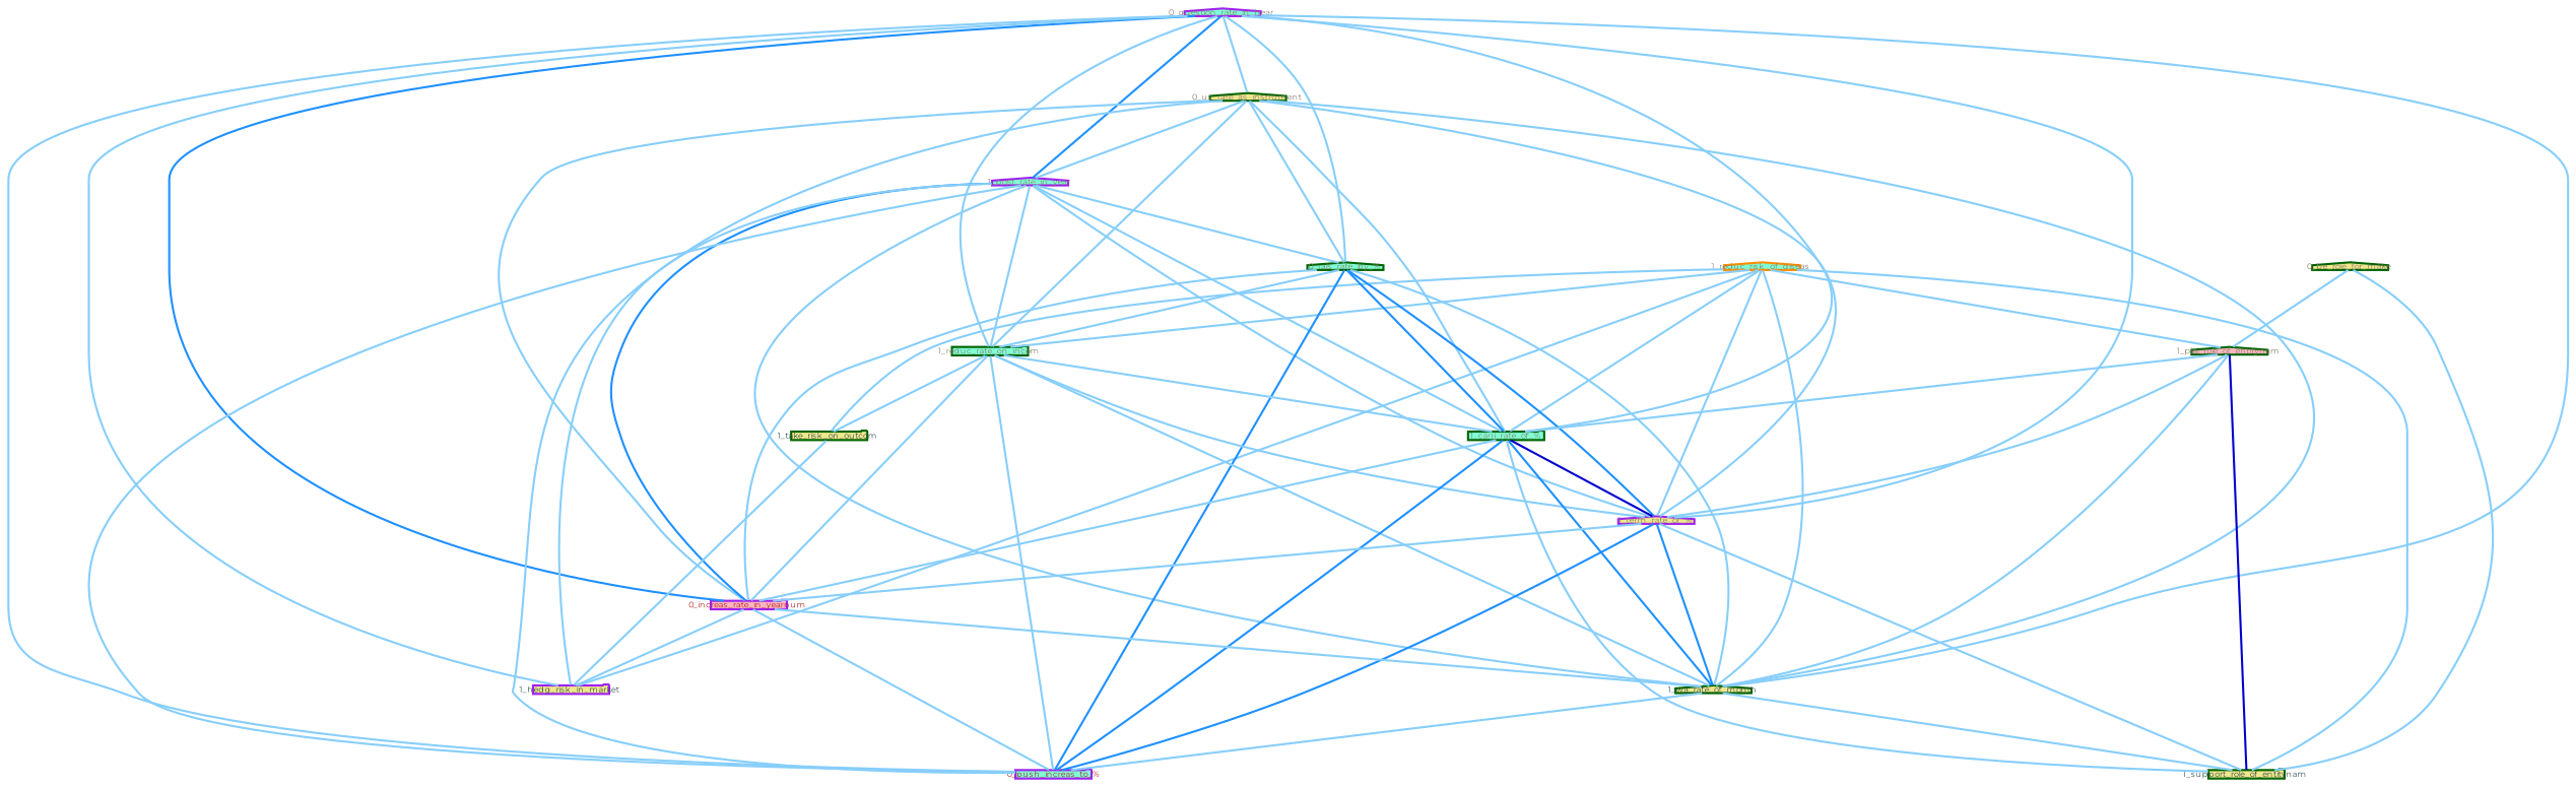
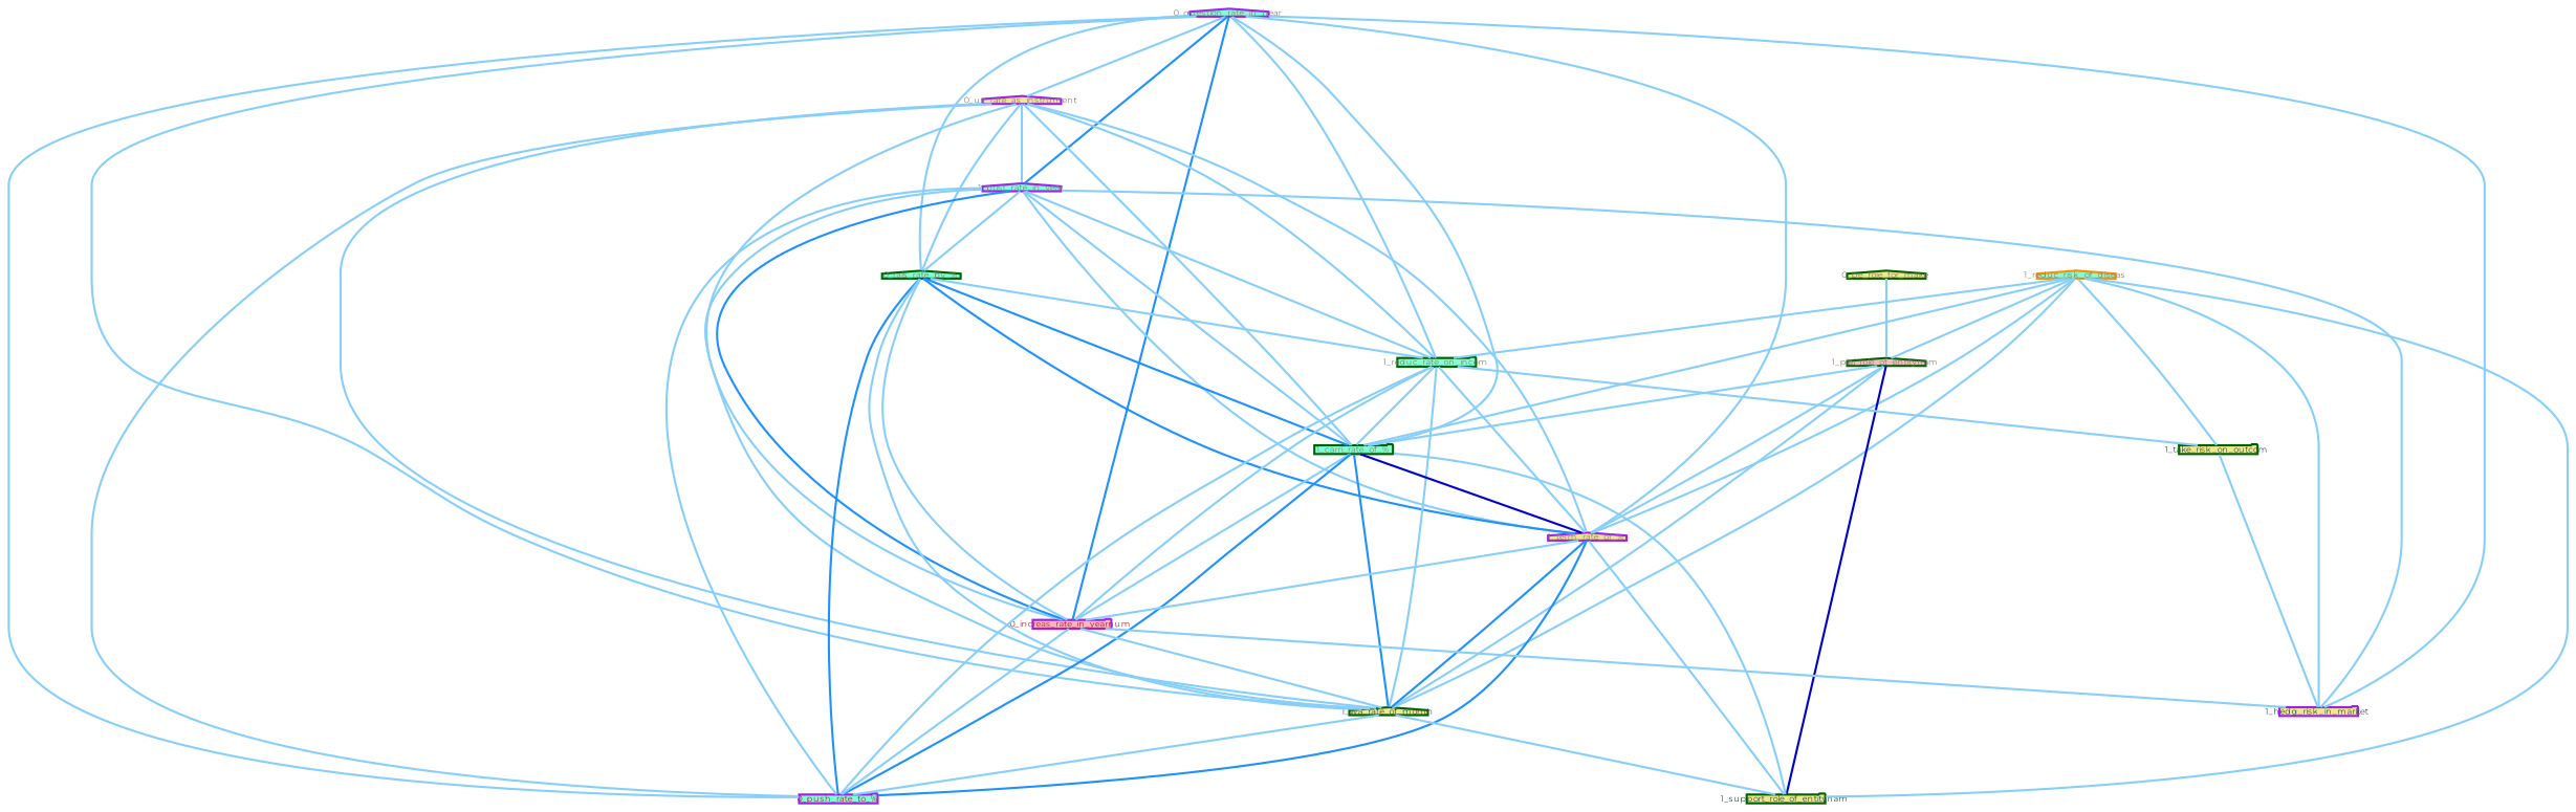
  graph {
    fontname=Montserrat
    node [color=darkgreen fillcolor=aquamarine fixedsize=true fontcolor="#8b7d6b" fontname=Montserrat fontsize=4 shape=house style=filled]
    edge [color="#87cefa" fontname=Montserrat w=1]
    "1_reduc_risk_of_diseas " [color=darkorange height=.06 width=.5]
    "0_be_role_for_make " [fillcolor=khaki height=.06 width=.5]
    "0_question_rate_in_hear " [color=purple height=.06 width=.5]
-   "0_us_rate_as_instrument " [fillcolor=khaki height=.06 width=.5]
+   "0_us_rate_as_instrument " [color=purple fillcolor=khaki height=.06 width=.5]
    "1_post_rate_in_year " [color=purple height=.06 width=.5]
    "0_rais_rate_by_% " [height=.06 width=.5]
    "1_plai_role_of_entitynam " [fillcolor=lightpink height=.06 width=.5]
    "1_reduc_rate_on_incom " [height=.06 shape=folder width=.5]
    "1_carri_rate_of_% " [height=.06 shape=folder width=.5]
    "1_term_rate_of_% " [color=purple fillcolor=khaki height=.06 width=.5]
    "0_increas_rate_in_yearnum " [color=purple fillcolor=lightpink fontcolor="#b22222" height=.06 shape=folder width=.5]
-   "0_push_rate_to_% " [color=purple fontcolor="#b22222" height=.06 shape=folder width=.5 label="0_push_increas_to_%"]
+   "0_push_rate_to_% " [color=purple fontcolor="#b22222" height=.06 shape=folder width=.5]
    "1_wa_rate_of_month " [fillcolor=khaki fontcolor="#2f4f4f" height=.06 width=.5]
    "1_take_risk_on_outcom " [fillcolor=khaki fontcolor="#2f4f4f" height=.06 shape=folder width=.5]
    "1_support_role_of_entitynam " [fillcolor=khaki fontcolor="#2f4f4f" height=.06 shape=folder width=.5]
    "1_hedg_risk_in_market " [color=purple fillcolor=khaki fontcolor="#2f4f4f" height=.06 shape=folder width=.5]
    subgraph sub_1 {
      "1_reduc_risk_of_diseas "
      "0_be_role_for_make "
      "0_question_rate_in_hear "
      "0_us_rate_as_instrument "
      "1_post_rate_in_year "
      "0_rais_rate_by_% "
      "1_plai_role_of_entitynam "
      "1_reduc_rate_on_incom "
      "1_carri_rate_of_% "
      "1_term_rate_of_% "
    }
    subgraph sub_2 {
      "0_increas_rate_in_yearnum "
      "0_push_rate_to_% "
    }
    "1_reduc_risk_of_diseas " -- "1_plai_role_of_entitynam "
    "1_reduc_risk_of_diseas " -- "1_reduc_rate_on_incom "
    "1_reduc_risk_of_diseas " -- "1_carri_rate_of_% "
    "1_reduc_risk_of_diseas " -- "1_term_rate_of_% "
    "1_reduc_risk_of_diseas " -- "1_wa_rate_of_month "
    "1_reduc_risk_of_diseas " -- "1_take_risk_on_outcom "
    "1_reduc_risk_of_diseas " -- "1_support_role_of_entitynam "
    "1_reduc_risk_of_diseas " -- "1_hedg_risk_in_market "
    "0_be_role_for_make " -- "1_plai_role_of_entitynam "
-   "0_be_role_for_make " -- "1_support_role_of_entitynam "
    "0_question_rate_in_hear " -- "0_us_rate_as_instrument "
    "0_question_rate_in_hear " -- "1_post_rate_in_year " [color="#1e90ff" w=2]
    "0_question_rate_in_hear " -- "0_rais_rate_by_% "
    "0_question_rate_in_hear " -- "1_reduc_rate_on_incom "
    "0_question_rate_in_hear " -- "1_carri_rate_of_% "
    "0_question_rate_in_hear " -- "1_term_rate_of_% "
    "0_question_rate_in_hear " -- "0_increas_rate_in_yearnum " [color="#1e90ff" w=2]
    "0_question_rate_in_hear " -- "0_push_rate_to_% "
    "0_question_rate_in_hear " -- "1_wa_rate_of_month "
    "0_question_rate_in_hear " -- "1_hedg_risk_in_market "
    "0_us_rate_as_instrument " -- "1_post_rate_in_year "
    "0_us_rate_as_instrument " -- "0_rais_rate_by_% "
    "0_us_rate_as_instrument " -- "1_reduc_rate_on_incom "
    "0_us_rate_as_instrument " -- "1_carri_rate_of_% "
    "0_us_rate_as_instrument " -- "1_term_rate_of_% "
    "0_us_rate_as_instrument " -- "0_increas_rate_in_yearnum "
    "0_us_rate_as_instrument " -- "0_push_rate_to_% "
    "0_us_rate_as_instrument " -- "1_wa_rate_of_month "
    "1_post_rate_in_year " -- "0_rais_rate_by_% "
    "1_post_rate_in_year " -- "1_reduc_rate_on_incom "
    "1_post_rate_in_year " -- "1_carri_rate_of_% "
    "1_post_rate_in_year " -- "1_term_rate_of_% "
    "1_post_rate_in_year " -- "0_increas_rate_in_yearnum " [color="#1e90ff" w=2]
    "1_post_rate_in_year " -- "0_push_rate_to_% "
    "1_post_rate_in_year " -- "1_wa_rate_of_month "
    "1_post_rate_in_year " -- "1_hedg_risk_in_market "
    "0_rais_rate_by_% " -- "1_reduc_rate_on_incom "
    "0_rais_rate_by_% " -- "1_carri_rate_of_% " [color="#1e90ff" w=2]
    "0_rais_rate_by_% " -- "1_term_rate_of_% " [color="#1e90ff" w=2]
    "0_rais_rate_by_% " -- "0_increas_rate_in_yearnum "
    "0_rais_rate_by_% " -- "0_push_rate_to_% " [color="#1e90ff" w=2]
    "0_rais_rate_by_% " -- "1_wa_rate_of_month "
    "1_plai_role_of_entitynam " -- "1_carri_rate_of_% "
    "1_plai_role_of_entitynam " -- "1_term_rate_of_% "
    "1_plai_role_of_entitynam " -- "1_wa_rate_of_month "
    "1_plai_role_of_entitynam " -- "1_support_role_of_entitynam " [color="#0000cd" w=3]
    "1_reduc_rate_on_incom " -- "1_carri_rate_of_% "
    "1_reduc_rate_on_incom " -- "1_term_rate_of_% "
    "1_reduc_rate_on_incom " -- "0_increas_rate_in_yearnum "
    "1_reduc_rate_on_incom " -- "0_push_rate_to_% "
    "1_reduc_rate_on_incom " -- "1_wa_rate_of_month "
    "1_reduc_rate_on_incom " -- "1_take_risk_on_outcom "
    "1_carri_rate_of_% " -- "1_term_rate_of_% " [color="#0000cd" w=3]
    "1_carri_rate_of_% " -- "0_increas_rate_in_yearnum "
    "1_carri_rate_of_% " -- "0_push_rate_to_% " [color="#1e90ff" w=2]
    "1_carri_rate_of_% " -- "1_wa_rate_of_month " [color="#1e90ff" w=2]
    "1_carri_rate_of_% " -- "1_support_role_of_entitynam "
    "1_term_rate_of_% " -- "0_increas_rate_in_yearnum "
    "1_term_rate_of_% " -- "0_push_rate_to_% " [color="#1e90ff" w=2]
    "1_term_rate_of_% " -- "1_wa_rate_of_month " [color="#1e90ff" w=2]
    "1_term_rate_of_% " -- "1_support_role_of_entitynam "
    "0_increas_rate_in_yearnum " -- "0_push_rate_to_% "
    "0_increas_rate_in_yearnum " -- "1_wa_rate_of_month "
    "0_increas_rate_in_yearnum " -- "1_hedg_risk_in_market "
    "1_wa_rate_of_month " -- "0_push_rate_to_% "
    "1_wa_rate_of_month " -- "1_support_role_of_entitynam "
    "1_take_risk_on_outcom " -- "1_hedg_risk_in_market "
  }
